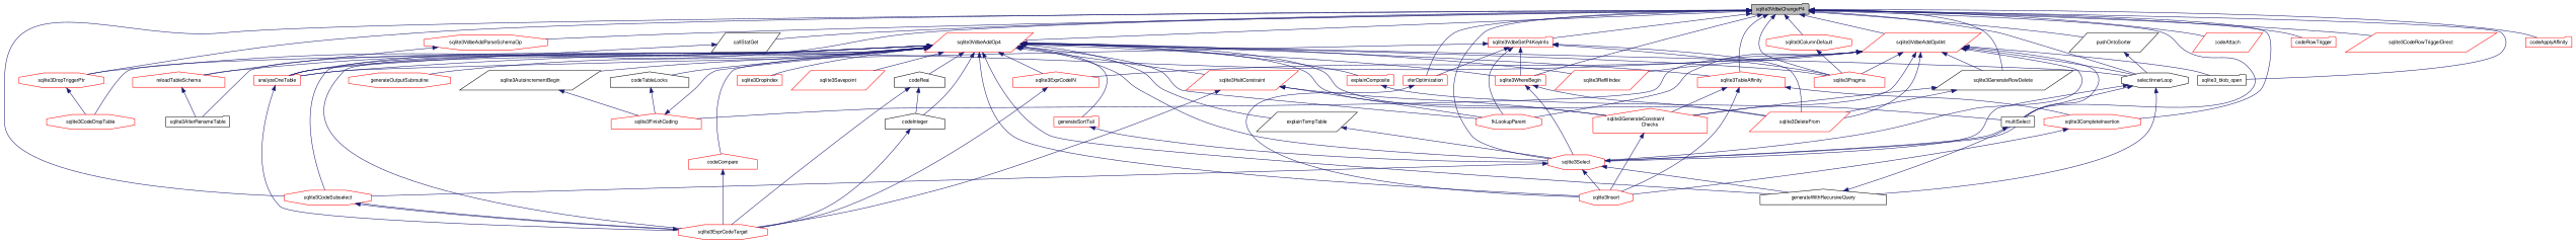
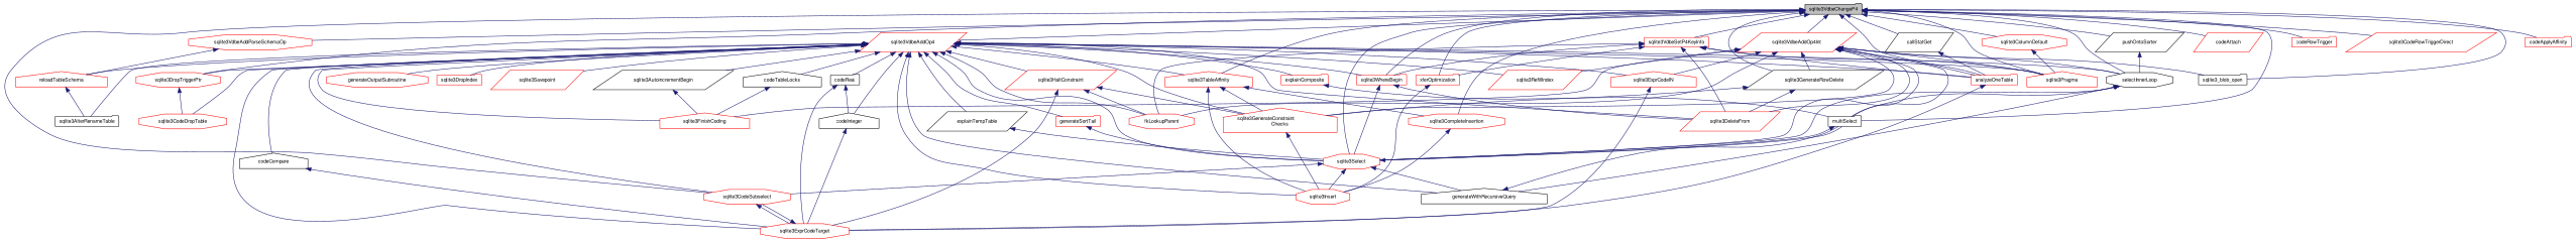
  digraph {
    rankdir=TB
    node [color=red fillcolor=white fontname=FreeSans fontsize=10 shape=folder style=filled]
    edge [color=midnightblue dir=back fontname=FreeSans fontsize=10 labelfontname=FreeSans labelfontsize=10 style=solid]
    n1 [color=black fillcolor=grey75 fontcolor=black height=0.2 label=sqlite3VdbeChangeP4 width=0.4]
    n2 [height=0.2 label=sqlite3VdbeAddOp4 shape=parallelogram width=0.4]
    n3 [height=0.2 label=sqlite3CodeSubselect shape=octagon width=0.4]
    n4 [height=0.2 label=analyzeOneTable width=0.4]
    n5 [height=0.2 label=sqlite3TableAffinity shape=house width=0.4]
    n6 [height=0.2 label=sqlite3CompleteInsertion shape=octagon width=0.4]
    n7 [height=0.2 label=sqlite3Pragma shape=house width=0.4]
    n8 [color=black height=0.2 label=selectInnerLoop shape=octagon width=0.4]
    n9 [color=black height=0.2 label=multiSelect width=0.4]
    n10 [height=0.2 label=sqlite3Select shape=octagon width=0.4]
    n11 [height=0.2 label=sqlite3DropTriggerPtr shape=octagon width=0.4]
    n12 [height=0.2 label=sqlite3WhereBegin width=0.4]
    n13 [height=0.2 label=sqlite3VdbeAddParseSchemaOp shape=octagon width=0.4]
    n14 [height=0.2 label=sqlite3VdbeAddOp4Int shape=parallelogram width=0.4]
    n15 [color=black height=0.2 label=sqlite3_blob_open width=0.4]
    n16 [color=black height=0.2 label=sqlite3GenerateRowDelete shape=parallelogram width=0.4]
    n17 [height=0.2 label=sqlite3VdbeSetP4KeyInfo width=0.4]
    n18 [height=0.2 label=xferOptimization width=0.4]
    n19 [color=black height=0.2 label=callStatGet shape=parallelogram width=0.4]
    n20 [height=0.2 label=codeAttach shape=parallelogram width=0.4]
    n21 [color=black height=0.2 label=pushOntoSorter shape=parallelogram width=0.4]
    n22 [height=0.2 label=codeRowTrigger width=0.4]
    n23 [height=0.2 label=sqlite3CodeRowTriggerDirect shape=parallelogram width=0.4]
    n24 [height=0.2 label=sqlite3ColumnDefault shape=octagon width=0.4]
    n25 [height=0.2 label=codeApplyAffinity width=0.4]
    n26 [height=0.2 label=sqlite3ExprCodeTarget shape=octagon width=0.4]
-   n27 [height=0.2 label=codeCompare shape=house width=0.4]
+   n27 [color=black height=0.2 label=codeCompare shape=house width=0.4]
    n28 [height=0.2 label=sqlite3ExprCodeIN shape=house width=0.4]
-   n29 [color=black height=0.2 label=codeReal shape=house width=0.4]
+   n29 [color=black height=0.2 label=codeReal width=0.4]
    n30 [color=black height=0.2 label=codeInteger shape=house width=0.4]
    n31 [height=0.2 label=reloadTableSchema shape=house width=0.4]
    n32 [color=black height=0.2 label=sqlite3AlterRenameTable width=0.4]
    n33 [color=black height=0.2 label=codeTableLocks shape=house width=0.4]
    n34 [height=0.2 label=sqlite3FinishCoding shape=house width=0.4]
    n35 [height=0.2 label=sqlite3CodeDropTable shape=octagon width=0.4]
    n36 [height=0.2 label=sqlite3RefillIndex shape=parallelogram width=0.4]
    n37 [height=0.2 label=sqlite3DropIndex width=0.4]
    n38 [height=0.2 label=sqlite3Savepoint shape=parallelogram width=0.4]
    n39 [height=0.2 label=sqlite3HaltConstraint shape=parallelogram width=0.4]
    n40 [height=0.2 label=fkLookupParent shape=octagon width=0.4]
    n41 [height=0.2 label="sqlite3GenerateConstraint\lChecks" shape=house width=0.4]
    n42 [height=0.2 label=sqlite3Insert shape=octagon width=0.4]
    n43 [height=0.2 label=sqlite3DeleteFrom shape=parallelogram width=0.4]
    n44 [color=black height=0.2 label=sqlite3AutoincrementBegin shape=parallelogram width=0.4]
    n45 [color=black height=0.2 label=generateWithRecursiveQuery shape=house width=0.4]
    n46 [color=black height=0.2 label=explainTempTable shape=parallelogram width=0.4]
    n47 [height=0.2 label=explainComposite width=0.4]
    n48 [height=0.2 label=generateSortTail width=0.4]
    n49 [height=0.2 label=generateOutputSubroutine shape=octagon width=0.4]
    n1 -> n2
    n1 -> n3
    n1 -> n4
    n1 -> n5
    n1 -> n6
    n1 -> n7
    n1 -> n8
    n1 -> n9
    n1 -> n10
    n1 -> n11
    n1 -> n12
    n1 -> n13
    n1 -> n14
    n1 -> n15
    n1 -> n16
    n1 -> n17
    n1 -> n18
    n1 -> n19
    n1 -> n20
    n1 -> n21
    n1 -> n22
    n1 -> n23
    n1 -> n24
    n1 -> n25
    n2 -> n3
    n2 -> n4
    n2 -> n5
    n2 -> n7
    n2 -> n8
    n2 -> n10
    n2 -> n11
    n2 -> n12
    n2 -> n26
    n2 -> n27
    n2 -> n28
    n2 -> n29
    n2 -> n30
    n2 -> n31
    n2 -> n32
    n2 -> n33
-   n34 -> n2
+   n2 -> n34
    n2 -> n35
    n2 -> n36
    n2 -> n37
    n2 -> n38
    n2 -> n39
    n2 -> n40
    n2 -> n41
    n2 -> n42
    n2 -> n43
    n2 -> n44
    n2 -> n45
    n2 -> n46
    n2 -> n47
    n2 -> n48
    n2 -> n49
    n3 -> n26
    n4 -> n26
    n5 -> n6
    n5 -> n41
    n5 -> n42
    n6 -> n42
    n8 -> n9
    n8 -> n10
    n8 -> n45
    n9 -> n10
    n10 -> n3
    n10 -> n9
    n10 -> n42
    n10 -> n45
    n11 -> n35
    n12 -> n10
    n12 -> n43
    n13 -> n31
    n14 -> n4
    n14 -> n7
    n14 -> n8
    n14 -> n9
    n14 -> n10
    n14 -> n15
    n14 -> n16
    n14 -> n28
    n14 -> n34
    n14 -> n36
    n14 -> n40
    n14 -> n41
    n14 -> n43
    n16 -> n41
    n16 -> n43
    n17 -> n4
    n17 -> n7
    n17 -> n12
    n17 -> n18
    n17 -> n40
    n17 -> n43
    n18 -> n42
    n19 -> n4
    n21 -> n8
    n24 -> n7
    n26 -> n3
    n27 -> n26
    n28 -> n26
    n29 -> n26
    n29 -> n30
    n30 -> n26
    n31 -> n32
    n33 -> n34
    n39 -> n26
    n39 -> n40
    n39 -> n41
    n41 -> n42
    n44 -> n34
    n45 -> n9
    n46 -> n10
    n47 -> n9
    n48 -> n10
  }
